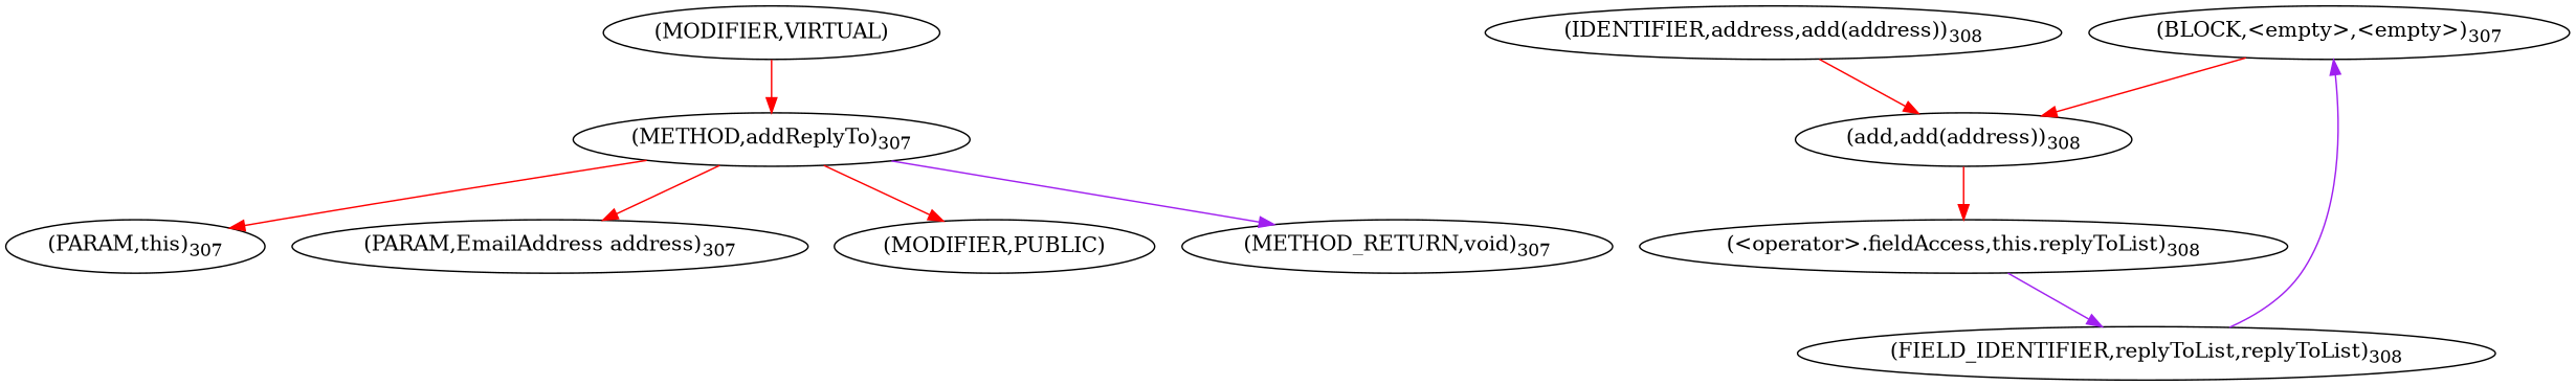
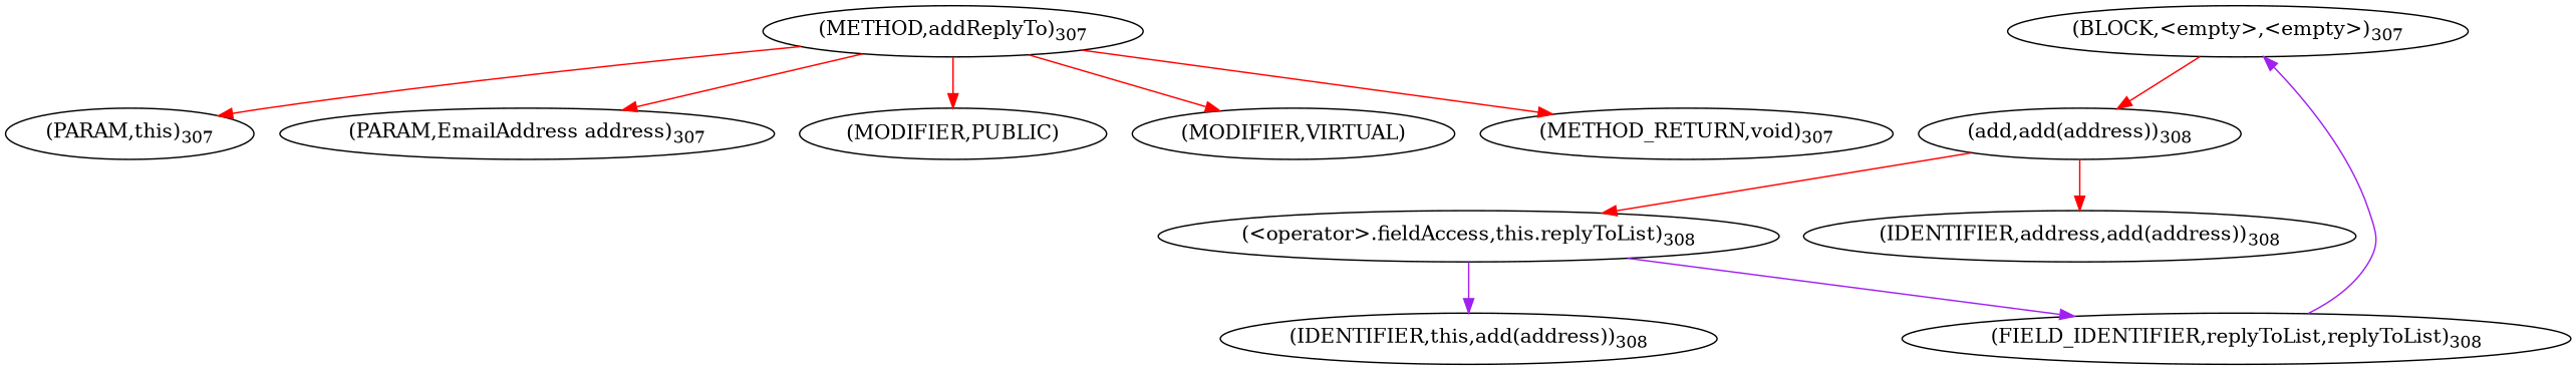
  digraph {
    edge [color=red]
    n1 [label=<(METHOD,addReplyTo)<SUB>307</SUB>>]
    n2 [label=<(PARAM,this)<SUB>307</SUB>>]
    n3 [label=<(PARAM,EmailAddress address)<SUB>307</SUB>>]
    n4 [label=<(MODIFIER,PUBLIC)>]
    n5 [label=<(MODIFIER,VIRTUAL)>]
    n6 [label=<(METHOD_RETURN,void)<SUB>307</SUB>>]
    n7 [label=<(BLOCK,&lt;empty&gt;,&lt;empty&gt;)<SUB>307</SUB>>]
    n8 [label=<(add,add(address))<SUB>308</SUB>>]
    n9 [label=<(&lt;operator&gt;.fieldAccess,this.replyToList)<SUB>308</SUB>>]
    n10 [label=<(IDENTIFIER,address,add(address))<SUB>308</SUB>>]
+   n11 [label=<(IDENTIFIER,this,add(address))<SUB>308</SUB>>]
    n12 [label=<(FIELD_IDENTIFIER,replyToList,replyToList)<SUB>308</SUB>>]
    n1 -> n2
    n1 -> n3
    n1 -> n4
-   n5 -> n1
-   n1 -> n6 [color=purple]
+   n1 -> n5
+   n1 -> n6
    n7 -> n8
    n8 -> n9
-   n10 -> n8
+   n8 -> n10
+   n9 -> n11 [color=purple]
    n9 -> n12 [color=purple]
    n12 -> n7 [color=purple]
  }
